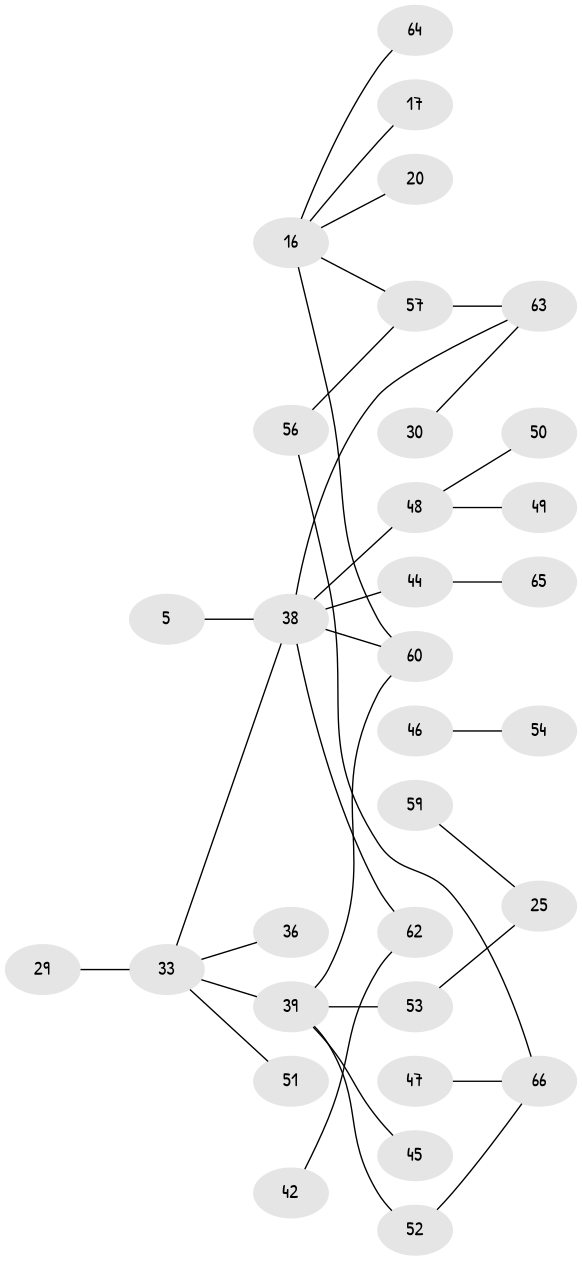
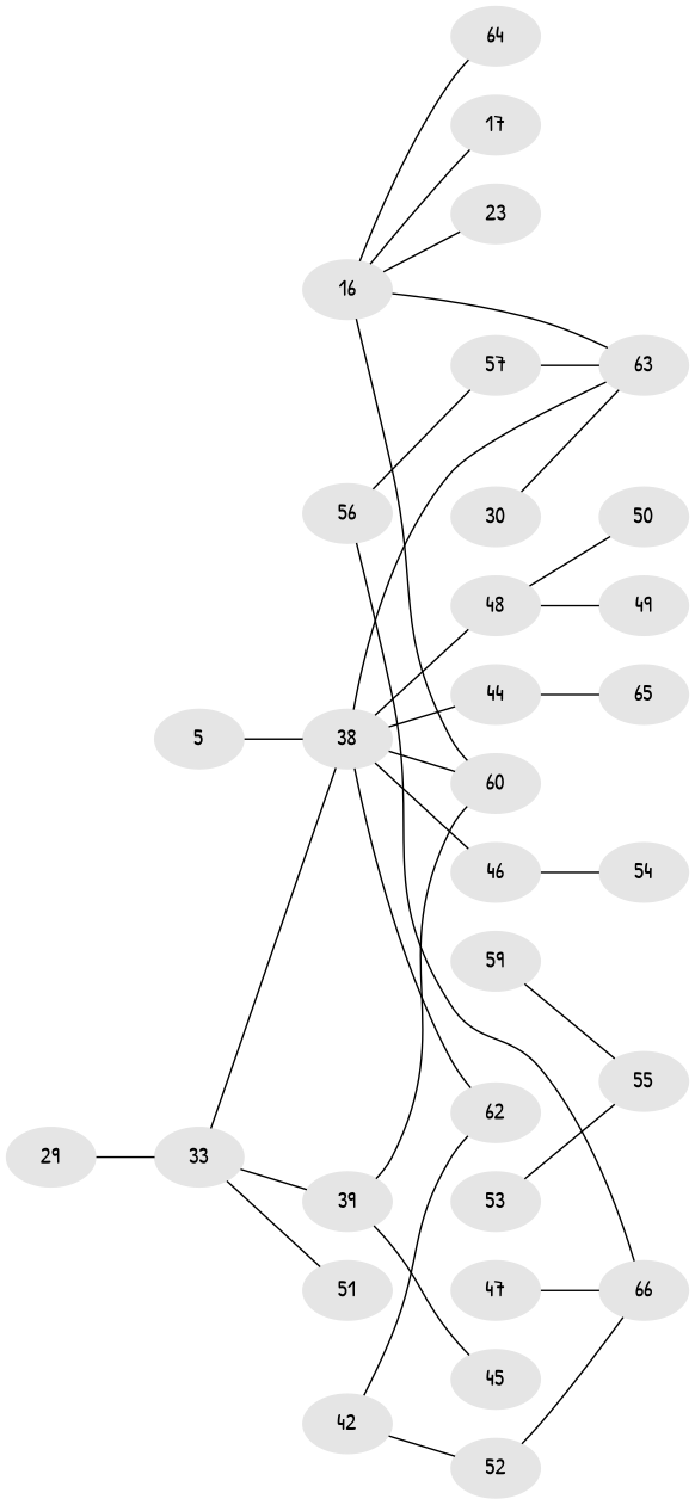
  graph {
    fontname="Patrick Hand"
    rankdir=LR
    node [color=gray90 fontname="Patrick Hand" style=filled]
    edge [fontname="Patrick Hand"]
    38 [super="+35"]
    60 [super="+10"]
    63 [super="+32+9+43+61"]
    44 [super="+3"]
    46
    48 [super="+41"]
    62 [super="+40"]
    5
    16
    17
-   23 [label=20]
+   23
    57 [super="+34"]
    64
    33 [super="+20+24+26+27"]
-   36
    39
    51
    29
    30
    45
    52
    53
    47 [super="+37"]
    66 [super="+31"]
    65 [super="+13+21"]
    54
    49
    50
-   55 [label=25]
+   55
    42
    56
    59
    38 -- 60
    38 -- 63
    38 -- 44
+   38 -- 46
    38 -- 48 [weight=2]
    38 -- 62
    44 -- 65
    46 -- 54
    48 -- 49
    48 -- 50
    5 -- 38
    16 -- 60
    16 -- 17
    16 -- 23
-   16 -- 57 [weight=2]
+   16 -- 63 [weight=2]
    16 -- 64
    57 -- 63
    33 -- 38
-   33 -- 36
    33 -- 39
    33 -- 51
    39 -- 60
    39 -- 45
-   39 -- 52
-   39 -- 53
+   42 -- 52
    29 -- 33
    30 -- 63
    52 -- 66
    53 -- 55
    47 -- 66
    42 -- 62
    56 -- 57
    56 -- 66
    59 -- 55
  }
